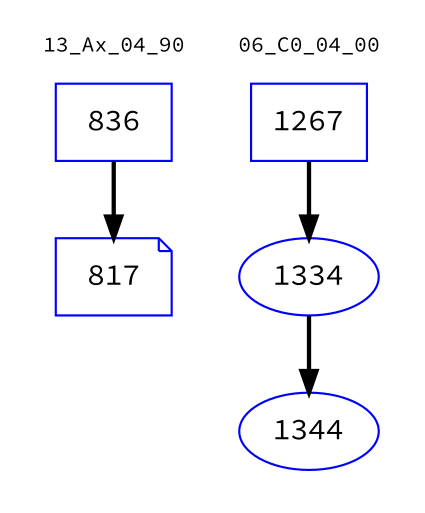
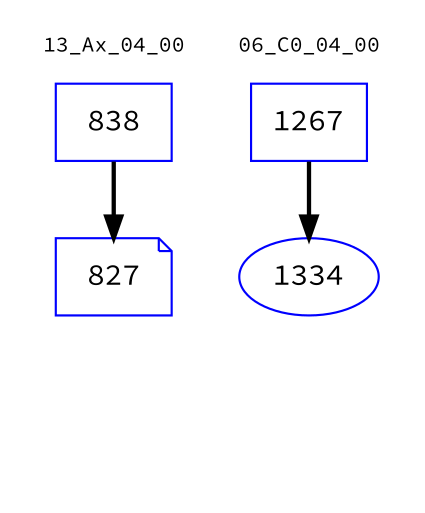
  digraph {
    fontname="Source Code Pro"
    node [color=blue fontname="Source Code Pro" shape=box]
    edge [color=black fontname="Source Code Pro" style=bold]
-   n1 [label=836]
-   n2 [label=817 shape=note]
+   n1 [label=838]
+   n2 [label=827 shape=note]
    n3 [label=1334 shape=ellipse]
    n4 [label=1267]
-   n5 [label=1344 shape=ellipse]
    subgraph cluster_1 {
      color=white
      fontsize=10
-     label="13_Ax_04_90"
+     label="13_Ax_04_00"
      n1
      n2
    }
    subgraph cluster_2 {
      color=white
      fontsize=10
      label="06_C0_04_00"
      n3
      n4
-     n5
    }
    n1 -> n2
-   n3 -> n5
    n4 -> n3
  }
